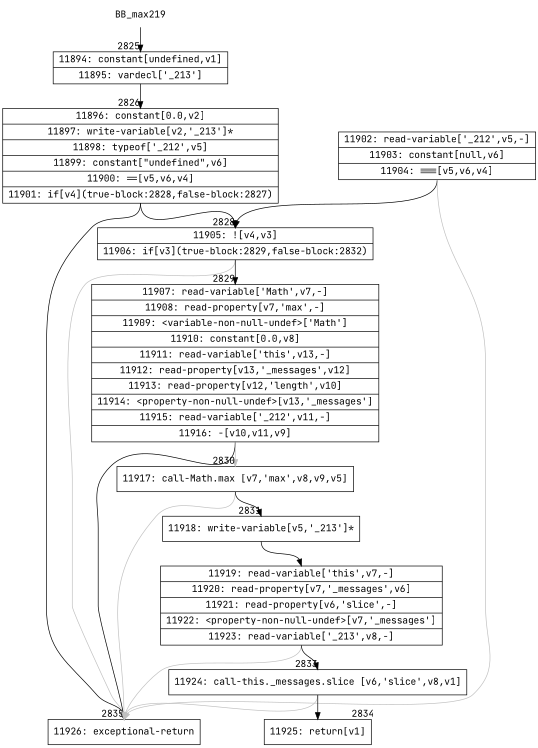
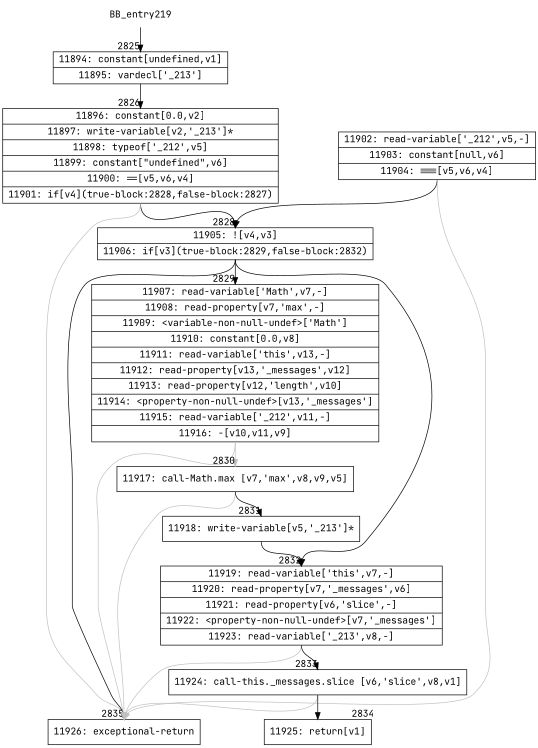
  digraph {
    fontname="JetBrains Mono"
    rankdir=TD
    node [fontname="JetBrains Mono" shape=record]
    edge [fontname="JetBrains Mono" headport=n tailport=s]
-   BB_entry219 [shape=none label=BB_max219]
+   BB_entry219 [shape=none]
    n2 [label="{11894: constant[undefined,v1]|11895: vardecl['_213']}"]
    n3 [label="{11896: constant[0.0,v2]|11897: write-variable[v2,'_213']*|11898: typeof['_212',v5]|11899: constant[\"undefined\",v6]|11900: ==[v5,v6,v4]|11901: if[v4](true-block:2828,false-block:2827)}"]
    n4 [label="{11905: ![v4,v3]|11906: if[v3](true-block:2829,false-block:2832)}"]
    n5 [label="{11926: exceptional-return}"]
    n6 [label="{11907: read-variable['Math',v7,-]|11908: read-property[v7,'max',-]|11909: \<variable-non-null-undef\>['Math']|11910: constant[0.0,v8]|11911: read-variable['this',v13,-]|11912: read-property[v13,'_messages',v12]|11913: read-property[v12,'length',v10]|11914: \<property-non-null-undef\>[v13,'_messages']|11915: read-variable['_212',v11,-]|11916: -[v10,v11,v9]}"]
    n7 [label="{11919: read-variable['this',v7,-]|11920: read-property[v7,'_messages',v6]|11921: read-property[v6,'slice',-]|11922: \<property-non-null-undef\>[v7,'_messages']|11923: read-variable['_213',v8,-]}"]
    n8 [label="{11902: read-variable['_212',v5,-]|11903: constant[null,v6]|11904: ===[v5,v6,v4]}"]
    n9 [label="{11917: call-Math.max [v7,'max',v8,v9,v5]}"]
    n10 [label="{11924: call-this._messages.slice [v6,'slice',v8,v1]}"]
    n11 [label="{11918: write-variable[v5,'_213']*}"]
    n12 [label="{11925: return[v1]}"]
    BB_entry219 -> n2 [headlabel="    2825"]
    n2 -> n3 [headlabel="      2826"]
    n3 -> n4 [headlabel="      2828"]
-   n3 -> n5 [color=black headlabel="      2835"]
-   n4 -> n5 [color=gray]
+   n3 -> n5 [color=gray headlabel="      2835"]
+   n4 -> n5 [color=black]
    n4 -> n6 [headlabel="      2829"]
-   n6 -> n5 [color=black]
+   n4 -> n7 [headlabel="      2832"]
+   n6 -> n5 [color=gray]
    n6 -> n9 [color=gray headlabel="      2830"]
    n7 -> n5 [color=gray]
    n7 -> n10 [headlabel="      2833"]
    n8 -> n4
    n8 -> n5 [color=gray]
    n9 -> n5 [color=gray]
    n9 -> n11 [headlabel="      2831"]
    n10 -> n5 [color=gray]
    n10 -> n12 [headlabel="      2834"]
    n11 -> n7
  }
